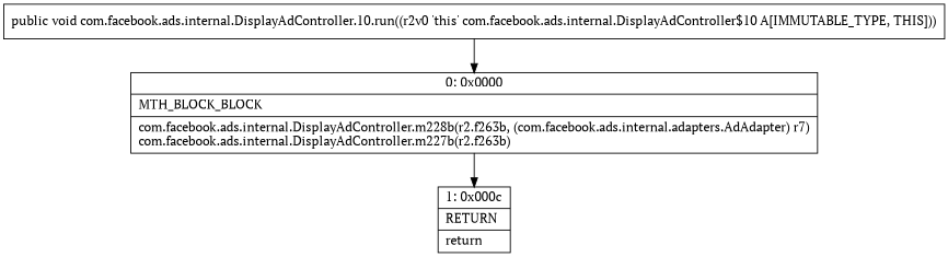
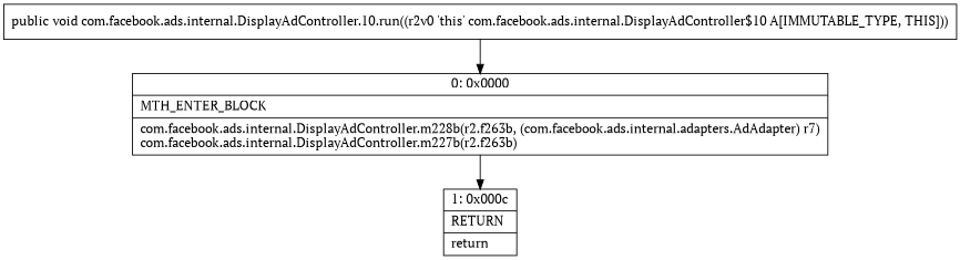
  digraph {
    fontname="PT Serif"
    node [shape=record fontname="PT Serif"]
    edge [fontname="PT Serif"]
-   n1 [label="{0\:\ 0x0000|MTH_BLOCK_BLOCK\l|com.facebook.ads.internal.DisplayAdController.m228b(r2.f263b, (com.facebook.ads.internal.adapters.AdAdapter) r7)\lcom.facebook.ads.internal.DisplayAdController.m227b(r2.f263b)\l}"]
+   n1 [label="{0\:\ 0x0000|MTH_ENTER_BLOCK\l|com.facebook.ads.internal.DisplayAdController.m228b(r2.f263b, (com.facebook.ads.internal.adapters.AdAdapter) r7)\lcom.facebook.ads.internal.DisplayAdController.m227b(r2.f263b)\l}"]
    n2 [label="{1\:\ 0x000c|RETURN\l|return\l}"]
    n3 [label="{public void com.facebook.ads.internal.DisplayAdController.10.run((r2v0 'this' com.facebook.ads.internal.DisplayAdController$10 A[IMMUTABLE_TYPE, THIS])) }"]
    n1 -> n2
    n3 -> n1
  }
